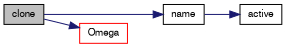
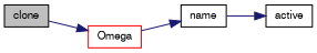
  digraph {
    rankdir=LR
    node [color=black fontname=FreeSans fontsize=10 shape=record]
    edge [color=midnightblue fontname=FreeSans fontsize=10 labelfontname=FreeSans labelfontsize=10 style=solid]
    n1 [fillcolor=grey75 fontcolor=black height=0.2 label=clone style=filled width=0.4]
    n2 [height=0.2 label=name width=0.4]
    n3 [color=red height=0.2 label=Omega width=0.4]
    n4 [height=0.2 label=active width=0.4]
-   n1 -> n2
+   n3 -> n2
    n1 -> n3
    n2 -> n4
  }
